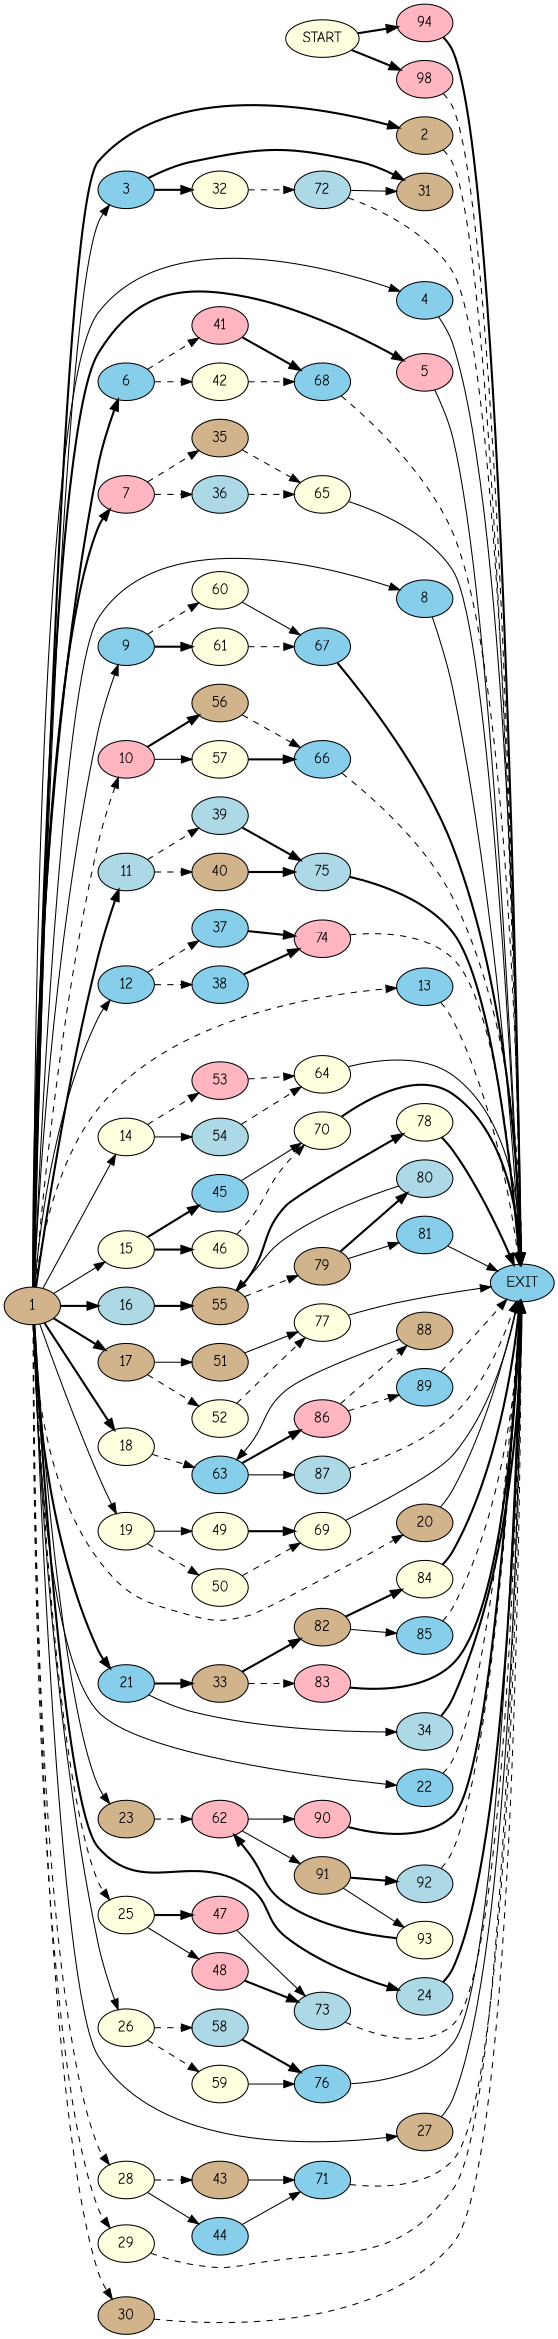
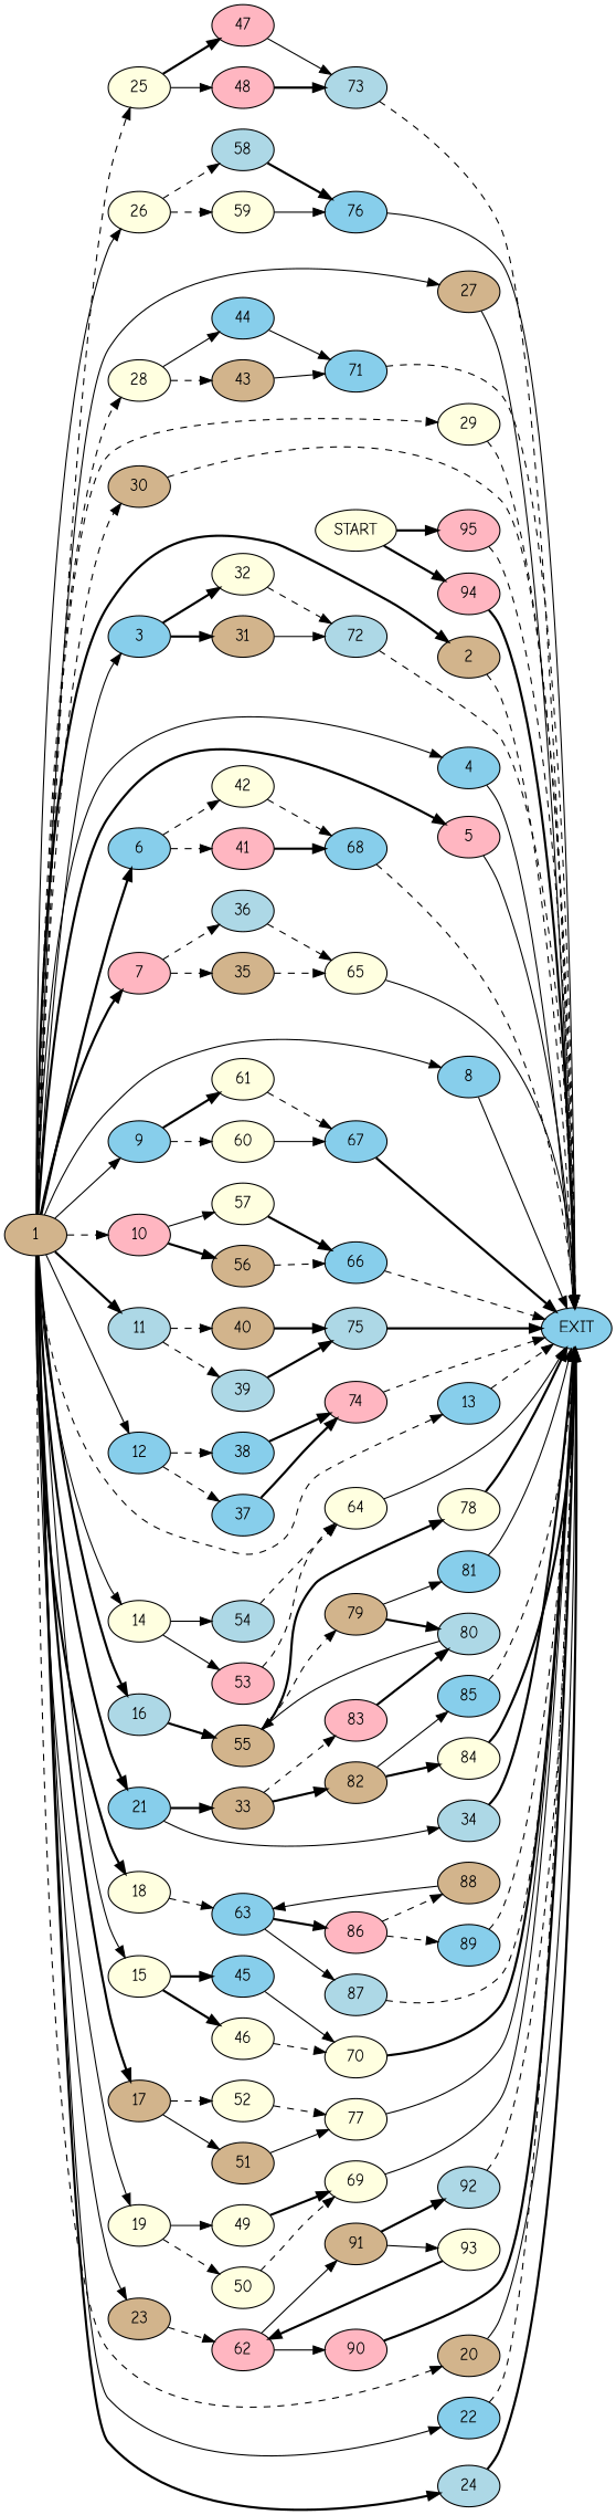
  digraph {
    fontname="Comic Neue"
    rankdir=LR
    node [fillcolor=lightyellow fontname="Comic Neue" style=filled]
    edge [fontname="Comic Neue" style=dashed]
    n1 [label=START]
    94 [fillcolor=lightpink]
-   95 [fillcolor=lightpink label=98]
+   95 [fillcolor=lightpink]
    1 [fillcolor=tan]
    2 [fillcolor=tan]
    3 [fillcolor=skyblue]
    4 [fillcolor=skyblue]
    5 [fillcolor=lightpink]
    6 [fillcolor=skyblue]
    7 [fillcolor=lightpink]
    8 [fillcolor=skyblue]
    9 [fillcolor=skyblue]
    10 [fillcolor=lightpink]
    11 [fillcolor=lightblue]
    12 [fillcolor=skyblue]
    13 [fillcolor=skyblue]
    14
    15
    16 [fillcolor=lightblue]
    17 [fillcolor=tan]
    18
    19
    20 [fillcolor=tan]
    21 [fillcolor=skyblue]
    22 [fillcolor=skyblue]
    23 [fillcolor=tan]
    24 [fillcolor=lightblue]
    25
    26
    27 [fillcolor=tan]
    28
    29
    30 [fillcolor=tan]
    n34 [fillcolor=skyblue label=EXIT]
    31 [fillcolor=tan]
    32
    41 [fillcolor=lightpink]
    42
    35 [fillcolor=tan]
    36 [fillcolor=lightblue]
    60
    61
    56 [fillcolor=tan]
    57
    39 [fillcolor=lightblue]
    40 [fillcolor=tan]
    37 [fillcolor=skyblue]
    38 [fillcolor=skyblue]
    53 [fillcolor=lightpink]
    54 [fillcolor=lightblue]
    45 [fillcolor=skyblue]
    46
    55 [fillcolor=tan]
    51 [fillcolor=tan]
    52
    63 [fillcolor=skyblue]
    49
    50
    33 [fillcolor=tan]
    34 [fillcolor=lightblue]
    62 [fillcolor=lightpink]
    47 [fillcolor=lightpink]
    48 [fillcolor=lightpink]
    58 [fillcolor=lightblue]
    59
    43 [fillcolor=tan]
    44 [fillcolor=skyblue]
    72 [fillcolor=lightblue]
    68 [fillcolor=skyblue]
    65
    67 [fillcolor=skyblue]
    66 [fillcolor=skyblue]
    75 [fillcolor=lightblue]
    74 [fillcolor=lightpink]
    64
    70
    78
    79 [fillcolor=tan]
    77
    86 [fillcolor=lightpink]
    87 [fillcolor=lightblue]
    69
    82 [fillcolor=tan]
    83 [fillcolor=lightpink]
    90 [fillcolor=lightpink]
    91 [fillcolor=tan]
    73 [fillcolor=lightblue]
    76 [fillcolor=skyblue]
    71 [fillcolor=skyblue]
    84
    85 [fillcolor=skyblue]
    80 [fillcolor=lightblue]
    81 [fillcolor=skyblue]
    92 [fillcolor=lightblue]
    93
    88 [fillcolor=tan]
    89 [fillcolor=skyblue]
    n1 -> 94 [style=bold]
    n1 -> 95 [style=bold]
    94 -> n34 [style=bold]
    95 -> n34
    1 -> 2 [style=bold]
    1 -> 3 [style=solid]
    1 -> 4 [style=solid]
    1 -> 5 [style=bold]
    1 -> 6 [style=bold]
    1 -> 7 [style=bold]
    1 -> 8 [style=solid]
    1 -> 9 [style=solid]
    1 -> 10
    1 -> 11 [style=bold]
    1 -> 12 [style=solid]
    1 -> 13
    1 -> 14 [style=solid]
    1 -> 15 [style=solid]
    1 -> 16 [style=bold]
    1 -> 17 [style=bold]
    1 -> 18 [style=bold]
    1 -> 19 [style=solid]
    1 -> 20
    1 -> 21 [style=bold]
    1 -> 22 [style=solid]
    1 -> 23 [style=solid]
    1 -> 24 [style=bold]
    1 -> 25
    1 -> 26 [style=solid]
    1 -> 27 [style=solid]
    1 -> 28
    1 -> 29
    1 -> 30
    2 -> n34
    3 -> 31 [style=bold]
    3 -> 32 [style=bold]
    4 -> n34 [style=solid]
    5 -> n34 [style=solid]
    6 -> 41
    6 -> 42
    7 -> 35
    7 -> 36
    8 -> n34 [style=solid]
    9 -> 60
    9 -> 61 [style=bold]
    10 -> 56 [style=bold]
    10 -> 57 [style=solid]
    11 -> 39
    11 -> 40
    12 -> 37
    12 -> 38
    13 -> n34
-   14 -> 53
+   14 -> 53 [style=solid]
    14 -> 54 [style=solid]
    15 -> 45 [style=bold]
    15 -> 46 [style=bold]
    16 -> 55 [style=bold]
    17 -> 51 [style=solid]
    17 -> 52
    18 -> 63
    19 -> 49 [style=solid]
    19 -> 50
    20 -> n34 [style=solid]
    21 -> 33 [style=bold]
    21 -> 34 [style=solid]
    22 -> n34
    23 -> 62
    24 -> n34 [style=bold]
    25 -> 47 [style=bold]
    25 -> 48 [style=solid]
    26 -> 58
    26 -> 59
    27 -> n34 [style=solid]
    28 -> 43
    28 -> 44 [style=solid]
    29 -> n34
    30 -> n34
-   72 -> 31 [style=solid]
+   31 -> 72 [style=solid]
    32 -> 72
    41 -> 68 [style=bold]
    42 -> 68
    35 -> 65
    36 -> 65
    60 -> 67 [style=solid]
    61 -> 67
    56 -> 66
    57 -> 66 [style=bold]
    39 -> 75 [style=bold]
    40 -> 75 [style=bold]
    37 -> 74 [style=bold]
    38 -> 74 [style=bold]
    53 -> 64
    54 -> 64
    45 -> 70 [style=solid]
    46 -> 70
    55 -> 78 [style=bold]
    55 -> 79
    51 -> 77 [style=solid]
    52 -> 77
    63 -> 86 [style=bold]
    63 -> 87 [style=solid]
    49 -> 69 [style=bold]
    50 -> 69
    33 -> 82 [style=bold]
    33 -> 83
    34 -> n34 [style=bold]
    62 -> 90 [style=solid]
    62 -> 91 [style=solid]
    47 -> 73 [style=solid]
    48 -> 73 [style=bold]
    58 -> 76 [style=bold]
    59 -> 76 [style=solid]
    43 -> 71 [style=solid]
    44 -> 71 [style=solid]
    72 -> n34
    68 -> n34
    65 -> n34 [style=solid]
    67 -> n34 [style=bold]
    66 -> n34
    75 -> n34 [style=bold]
    74 -> n34
    64 -> n34 [style=solid]
    70 -> n34 [style=bold]
    78 -> n34 [style=bold]
    79 -> 80 [style=bold]
    79 -> 81 [style=solid]
    77 -> n34 [style=solid]
    86 -> 88
    86 -> 89
    87 -> n34
    69 -> n34 [style=solid]
    82 -> 84 [style=bold]
    82 -> 85 [style=solid]
-   83 -> n34 [style=bold]
+   83 -> 80 [style=bold]
    90 -> n34 [style=bold]
    91 -> 92 [style=bold]
    91 -> 93 [style=solid]
    73 -> n34
    76 -> n34 [style=solid]
    71 -> n34
    84 -> n34 [style=bold]
    85 -> n34
    80 -> 55 [style=solid]
    81 -> n34 [style=solid]
    92 -> n34
    93 -> 62 [style=bold]
    88 -> 63 [style=solid]
    89 -> n34
  }
